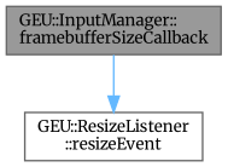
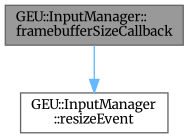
  digraph {
    rankdir=TB
    fontname=Merriweather
    node [fontname=Merriweather fontsize=10 shape=box style=filled]
    n1 [color=gray40 fillcolor=grey60 fontcolor=black height=0.2 label="GEU::InputManager::\lframebufferSizeCallback" width=0.4]
-   n2 [color=grey40 fillcolor=white height=0.2 label="GEU::ResizeListener\l::resizeEvent" width=0.4]
+   n2 [color=grey40 fillcolor=white height=0.2 label="GEU::InputManager\l::resizeEvent" width=0.4]
    n1 -> n2 [color=steelblue1 fontname=Merriweather fontsize=10 labelfontname=Helvetica labelfontsize=10 style=solid]
  }
